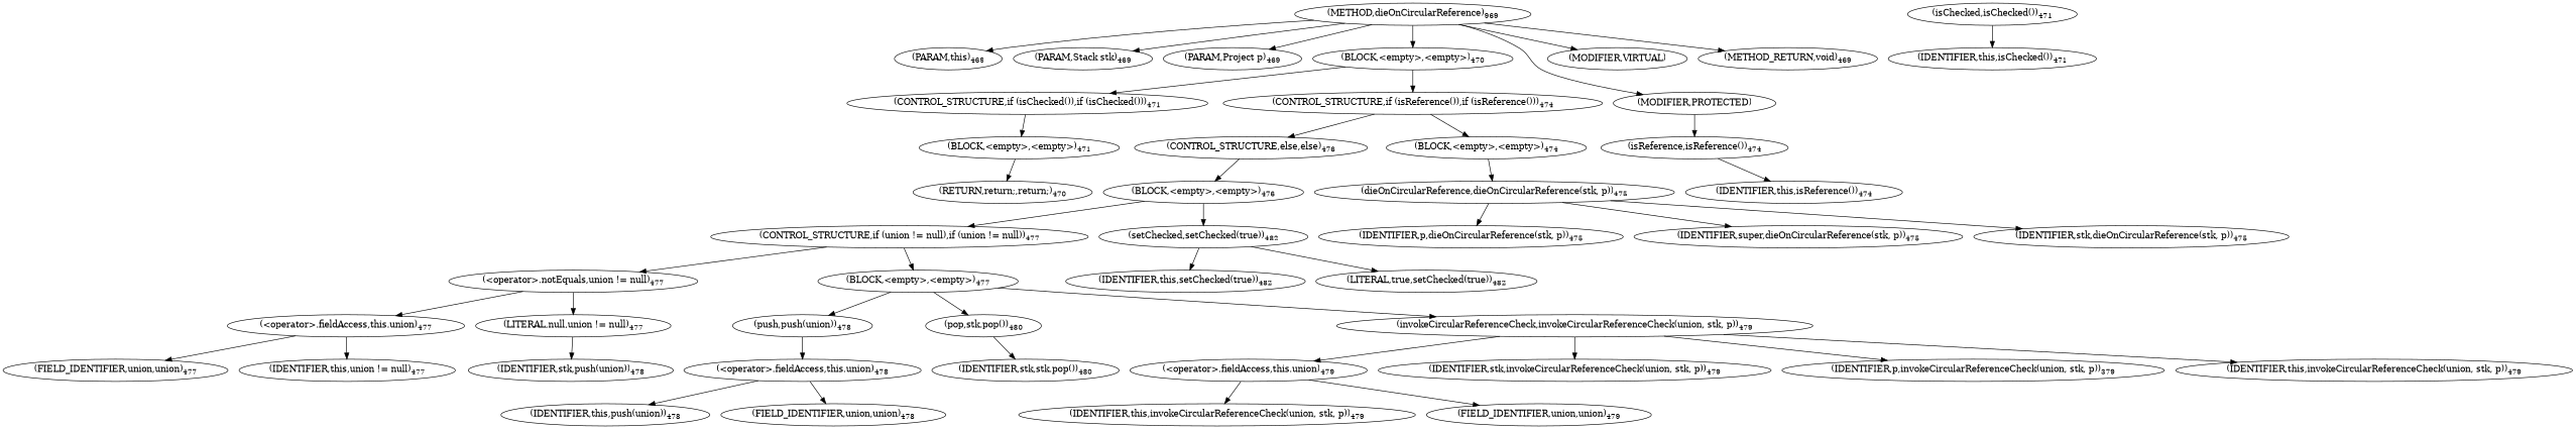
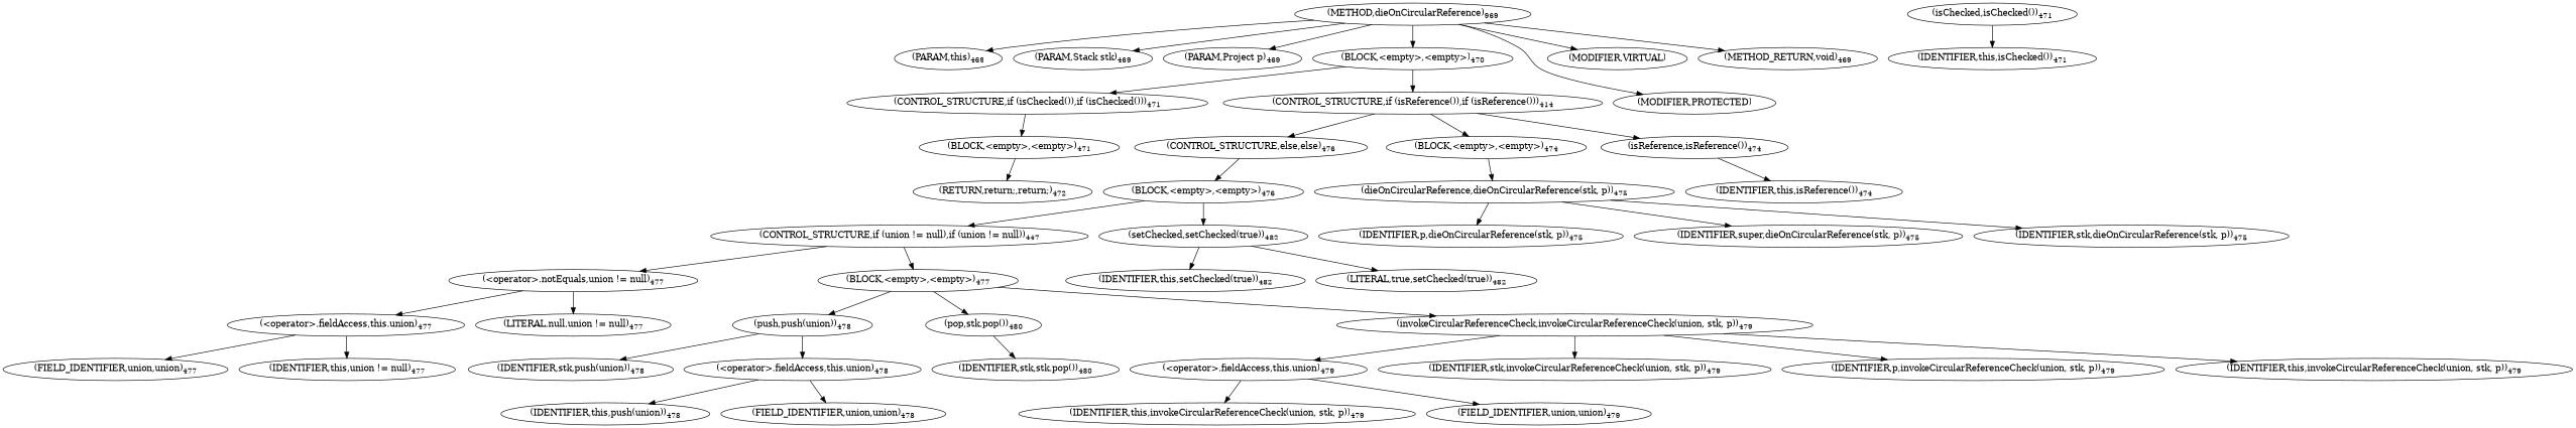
  digraph {
    n1 [label=<(METHOD,dieOnCircularReference)<SUB>969</SUB>>]
    n2 [label=<(PARAM,this)<SUB>469</SUB>>]
    n3 [label=<(PARAM,Stack stk)<SUB>469</SUB>>]
    n4 [label=<(PARAM,Project p)<SUB>469</SUB>>]
    n5 [label=<(BLOCK,&lt;empty&gt;,&lt;empty&gt;)<SUB>470</SUB>>]
    n6 [label=<(MODIFIER,PROTECTED)>]
    n7 [label=<(MODIFIER,VIRTUAL)>]
    n8 [label=<(METHOD_RETURN,void)<SUB>469</SUB>>]
    n9 [label=<(CONTROL_STRUCTURE,if (isChecked()),if (isChecked()))<SUB>471</SUB>>]
-   n10 [label=<(CONTROL_STRUCTURE,if (isReference()),if (isReference()))<SUB>474</SUB>>]
+   n10 [label=<(CONTROL_STRUCTURE,if (isReference()),if (isReference()))<SUB>414</SUB>>]
    n11 [label=<(BLOCK,&lt;empty&gt;,&lt;empty&gt;)<SUB>471</SUB>>]
    n12 [label=<(isReference,isReference())<SUB>474</SUB>>]
    n13 [label=<(BLOCK,&lt;empty&gt;,&lt;empty&gt;)<SUB>474</SUB>>]
    n14 [label=<(CONTROL_STRUCTURE,else,else)<SUB>476</SUB>>]
    n15 [label=<(isChecked,isChecked())<SUB>471</SUB>>]
    n16 [label=<(IDENTIFIER,this,isChecked())<SUB>471</SUB>>]
-   n17 [label=<(RETURN,return;,return;)<SUB>470</SUB>>]
+   n17 [label=<(RETURN,return;,return;)<SUB>472</SUB>>]
    n18 [label=<(IDENTIFIER,this,isReference())<SUB>474</SUB>>]
    n19 [label=<(dieOnCircularReference,dieOnCircularReference(stk, p))<SUB>475</SUB>>]
    n20 [label=<(BLOCK,&lt;empty&gt;,&lt;empty&gt;)<SUB>476</SUB>>]
    n21 [label=<(IDENTIFIER,super,dieOnCircularReference(stk, p))<SUB>475</SUB>>]
    n22 [label=<(IDENTIFIER,stk,dieOnCircularReference(stk, p))<SUB>475</SUB>>]
    n23 [label=<(IDENTIFIER,p,dieOnCircularReference(stk, p))<SUB>475</SUB>>]
-   n24 [label=<(CONTROL_STRUCTURE,if (union != null),if (union != null))<SUB>477</SUB>>]
+   n24 [label=<(CONTROL_STRUCTURE,if (union != null),if (union != null))<SUB>447</SUB>>]
    n25 [label=<(setChecked,setChecked(true))<SUB>482</SUB>>]
    n26 [label=<(&lt;operator&gt;.notEquals,union != null)<SUB>477</SUB>>]
    n27 [label=<(BLOCK,&lt;empty&gt;,&lt;empty&gt;)<SUB>477</SUB>>]
    n28 [label=<(IDENTIFIER,this,setChecked(true))<SUB>482</SUB>>]
    n29 [label=<(LITERAL,true,setChecked(true))<SUB>482</SUB>>]
    n30 [label=<(&lt;operator&gt;.fieldAccess,this.union)<SUB>477</SUB>>]
    n31 [label=<(LITERAL,null,union != null)<SUB>477</SUB>>]
    n32 [label=<(push,push(union))<SUB>478</SUB>>]
    n33 [label=<(invokeCircularReferenceCheck,invokeCircularReferenceCheck(union, stk, p))<SUB>479</SUB>>]
    n34 [label=<(pop,stk.pop())<SUB>480</SUB>>]
    n35 [label=<(IDENTIFIER,this,union != null)<SUB>477</SUB>>]
    n36 [label=<(FIELD_IDENTIFIER,union,union)<SUB>477</SUB>>]
    n37 [label=<(IDENTIFIER,stk,push(union))<SUB>478</SUB>>]
    n38 [label=<(&lt;operator&gt;.fieldAccess,this.union)<SUB>478</SUB>>]
    n39 [label=<(IDENTIFIER,this,invokeCircularReferenceCheck(union, stk, p))<SUB>479</SUB>>]
    n40 [label=<(&lt;operator&gt;.fieldAccess,this.union)<SUB>479</SUB>>]
    n41 [label=<(IDENTIFIER,stk,invokeCircularReferenceCheck(union, stk, p))<SUB>479</SUB>>]
-   n42 [label=<(IDENTIFIER,p,invokeCircularReferenceCheck(union, stk, p))<SUB>379</SUB>>]
+   n42 [label=<(IDENTIFIER,p,invokeCircularReferenceCheck(union, stk, p))<SUB>479</SUB>>]
    n43 [label=<(IDENTIFIER,stk,stk.pop())<SUB>480</SUB>>]
    n44 [label=<(IDENTIFIER,this,push(union))<SUB>478</SUB>>]
    n45 [label=<(FIELD_IDENTIFIER,union,union)<SUB>478</SUB>>]
    n46 [label=<(IDENTIFIER,this,invokeCircularReferenceCheck(union, stk, p))<SUB>479</SUB>>]
    n47 [label=<(FIELD_IDENTIFIER,union,union)<SUB>479</SUB>>]
    n1 -> n2
    n1 -> n3
    n1 -> n4
    n1 -> n5
    n1 -> n6
    n1 -> n7
    n1 -> n8
    n5 -> n9
    n5 -> n10
    n9 -> n11
-   n6 -> n12
+   n10 -> n12
    n10 -> n13
    n10 -> n14
    n11 -> n17
    n12 -> n18
    n13 -> n19
    n14 -> n20
    n15 -> n16
    n19 -> n21
    n19 -> n22
    n19 -> n23
    n20 -> n24
    n20 -> n25
    n24 -> n26
    n24 -> n27
    n25 -> n28
    n25 -> n29
    n26 -> n30
    n26 -> n31
    n27 -> n32
    n27 -> n33
    n27 -> n34
    n30 -> n35
    n30 -> n36
-   n31 -> n37
+   n32 -> n37
    n32 -> n38
    n33 -> n39
    n33 -> n40
    n33 -> n41
    n33 -> n42
    n34 -> n43
    n38 -> n44
    n38 -> n45
    n40 -> n46
    n40 -> n47
  }
